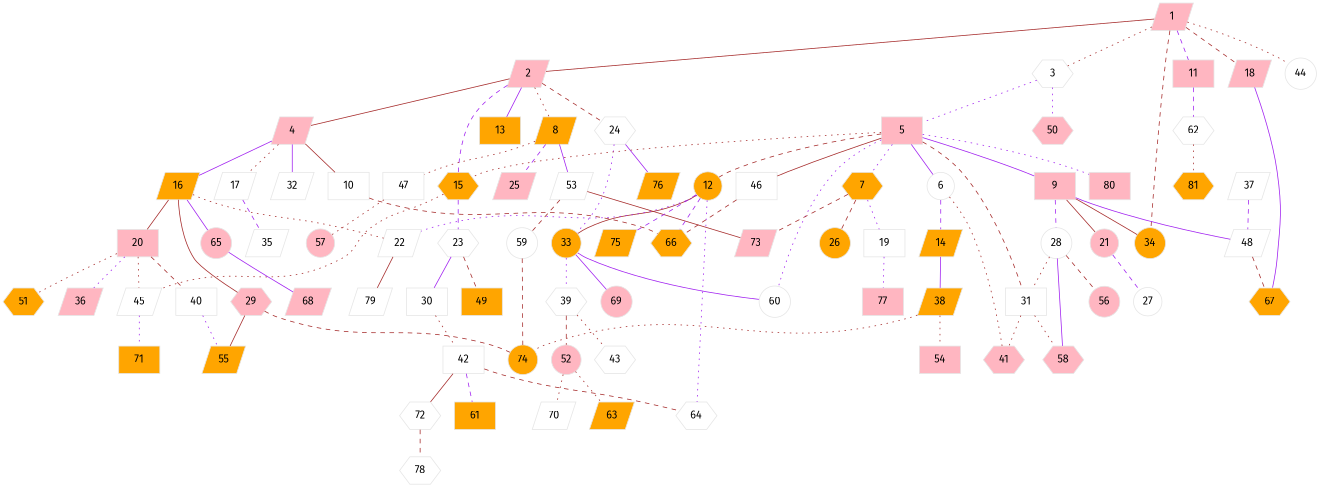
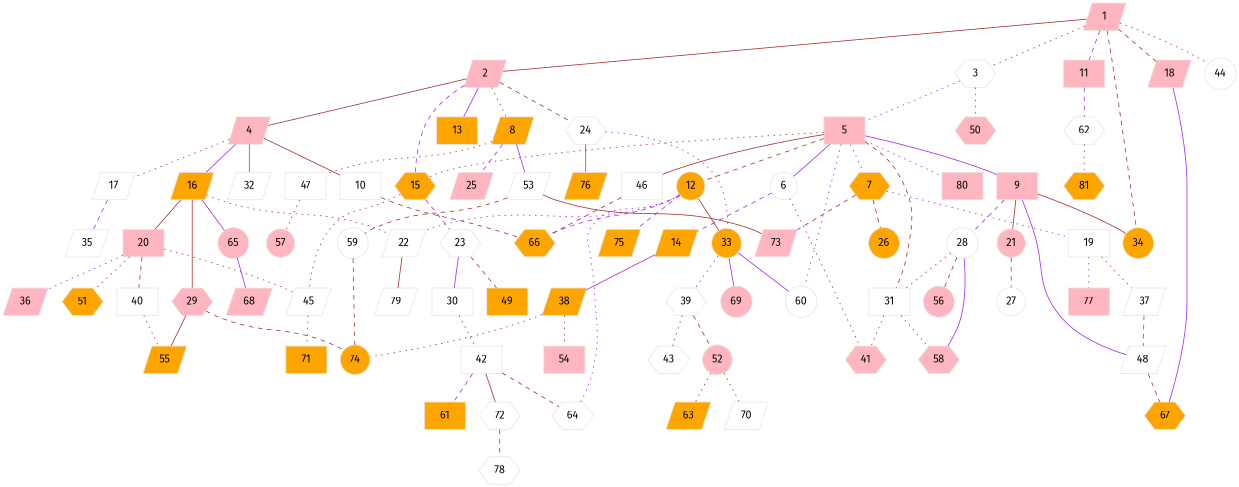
  graph {
    fontname="Fira Sans"
    node [color=gray90 fillcolor=white fontname="Fira Sans" shape=parallelogram style=filled]
    edge [color=brown fontname="Fira Sans" style=dotted]
    1 [fillcolor=lightpink]
    2 [fillcolor=lightpink]
    3 [shape=hexagon]
    11 [fillcolor=lightpink shape=box]
    18 [fillcolor=lightpink]
    34 [fillcolor=orange shape=circle]
    44 [shape=circle]
    4 [fillcolor=lightpink]
    8 [fillcolor=orange]
    13 [fillcolor=orange shape=box]
    15 [fillcolor=orange shape=hexagon]
    24 [shape=hexagon]
    5 [fillcolor=lightpink shape=box]
    50 [fillcolor=lightpink shape=hexagon]
    62 [shape=hexagon]
    67 [fillcolor=orange shape=hexagon]
    10 [shape=box]
    16 [fillcolor=orange]
    17
    32
    25 [fillcolor=lightpink]
    47 [shape=box]
    53
    23 [shape=hexagon]
    45
    33 [fillcolor=orange shape=circle]
    76 [fillcolor=orange]
    6 [shape=circle]
    7 [fillcolor=orange shape=hexagon]
    9 [fillcolor=lightpink shape=box]
    12 [fillcolor=orange shape=circle]
    31 [shape=box]
    46 [shape=box]
    60 [shape=circle]
    80 [fillcolor=lightpink shape=box]
    66 [fillcolor=orange shape=hexagon]
    22
    20 [fillcolor=lightpink shape=box]
    29 [fillcolor=lightpink shape=hexagon]
    65 [fillcolor=lightpink shape=circle]
    35
    14 [fillcolor=orange]
    41 [fillcolor=lightpink shape=hexagon]
    19 [shape=box]
    26 [fillcolor=orange shape=circle]
    73 [fillcolor=lightpink]
    21 [fillcolor=lightpink shape=circle]
    28 [shape=circle]
    48
    64 [shape=hexagon]
    75 [fillcolor=orange]
    58 [fillcolor=lightpink shape=hexagon]
    38 [fillcolor=orange]
    37
    77 [fillcolor=lightpink shape=box]
    57 [fillcolor=lightpink shape=circle]
    59 [shape=circle]
    27 [shape=circle]
    56 [fillcolor=lightpink shape=circle]
    81 [fillcolor=orange shape=hexagon]
    79
    39 [shape=hexagon]
    69 [fillcolor=lightpink shape=circle]
    74 [fillcolor=orange shape=circle]
    54 [fillcolor=lightpink shape=box]
    30 [shape=box]
    49 [fillcolor=orange shape=box]
    71 [fillcolor=orange shape=box]
    36 [fillcolor=lightpink]
    40 [shape=box]
    51 [fillcolor=orange shape=hexagon]
    55 [fillcolor=orange]
    68 [fillcolor=lightpink]
    42 [shape=box]
    61 [fillcolor=orange shape=box]
    72 [shape=hexagon]
    43 [shape=hexagon]
    52 [fillcolor=lightpink shape=circle]
    63 [fillcolor=orange]
    70
    78 [shape=hexagon]
    1 -- 2 [style=solid]
    1 -- 3
    1 -- 11 [color=purple style=dashed]
    1 -- 18 [style=dashed]
    1 -- 34 [style=dashed]
    1 -- 44
    2 -- 4 [style=solid]
    2 -- 8
    2 -- 13 [color=purple style=solid]
    2 -- 15 [color=purple style=dashed]
    2 -- 24 [style=dashed]
    3 -- 5 [color=purple]
    3 -- 50 [color=purple]
    11 -- 62 [color=purple style=dashed]
    18 -- 67 [color=purple style=solid]
    4 -- 10 [style=solid]
    4 -- 16 [color=purple style=solid]
    4 -- 17
    4 -- 32 [color=purple style=solid]
    8 -- 25 [color=purple style=dashed]
    8 -- 47
    8 -- 53 [color=purple style=solid]
    15 -- 23 [color=purple style=dashed]
    15 -- 45
    24 -- 33 [color=purple]
    24 -- 76 [color=purple style=solid]
    5 -- 15
    5 -- 6 [color=purple style=solid]
    5 -- 7 [color=purple]
    5 -- 9 [color=purple style=solid]
    5 -- 12 [style=dashed]
    5 -- 31 [style=dashed]
    5 -- 46 [style=solid]
    5 -- 60 [color=purple]
    5 -- 80 [color=purple]
    62 -- 81
    10 -- 66 [style=dashed]
    16 -- 22
    16 -- 20 [style=solid]
    16 -- 29 [style=solid]
    16 -- 65 [color=purple style=solid]
    17 -- 35 [color=purple style=dashed]
    47 -- 57
    53 -- 73 [style=solid]
    53 -- 59 [style=dashed]
    23 -- 30 [color=purple style=solid]
    23 -- 49 [style=dashed]
    45 -- 71 [color=purple]
    33 -- 60 [color=purple style=solid]
    33 -- 39 [color=purple]
    33 -- 69 [color=purple style=solid]
    6 -- 14 [color=purple style=dashed]
    6 -- 41
    7 -- 19 [color=purple]
    7 -- 26 [style=dashed]
    7 -- 73 [style=dashed]
    9 -- 34 [style=solid]
    9 -- 21 [style=solid]
    9 -- 28 [color=purple style=dashed]
    9 -- 48 [color=purple style=solid]
    12 -- 33 [style=solid]
    12 -- 66 [color=purple style=dashed]
    12 -- 22 [color=purple]
    12 -- 64 [color=purple]
    12 -- 75 [color=purple style=dashed]
    31 -- 41
    31 -- 58
    46 -- 66 [style=dashed]
    22 -- 79 [style=solid]
    20 -- 45
    20 -- 36 [color=purple]
    20 -- 40 [style=dashed]
    20 -- 51
    29 -- 74 [style=dashed]
    29 -- 55 [style=solid]
    65 -- 68 [color=purple style=solid]
    14 -- 38 [color=purple style=solid]
+   19 -- 37
    19 -- 77 [color=purple]
    21 -- 27 [color=purple style=dashed]
    28 -- 31
    28 -- 58 [color=purple style=solid]
    28 -- 56 [style=dashed]
    48 -- 67 [style=dashed]
    38 -- 74
    38 -- 54
    37 -- 48 [color=purple style=dashed]
    59 -- 74 [style=dashed]
    39 -- 43
    39 -- 52 [style=dashed]
    30 -- 42
    40 -- 55 [color=purple]
    42 -- 64 [style=dashed]
    42 -- 61 [color=purple style=dashed]
    42 -- 72 [style=solid]
    72 -- 78 [style=dashed]
    52 -- 63
    52 -- 70
  }
